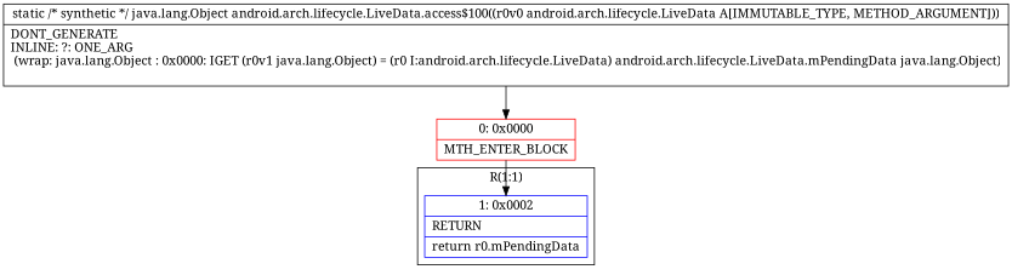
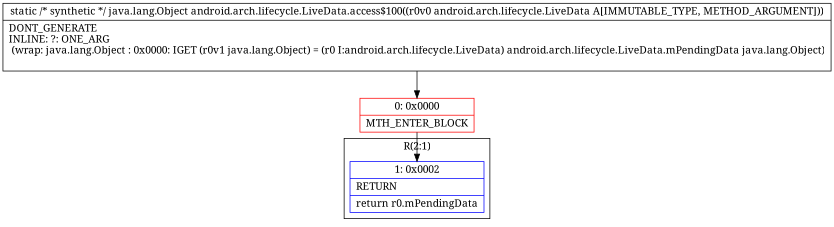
  digraph {
    fontname="Noto Serif"
    node [shape=record fontname="Noto Serif"]
    edge [fontname="Noto Serif"]
    n1 [color=blue label="{1\:\ 0x0002|RETURN\l|return r0.mPendingData\l}"]
    n2 [color=red label="{0\:\ 0x0000|MTH_ENTER_BLOCK\l}"]
    n3 [label="{static \/* synthetic *\/ java.lang.Object android.arch.lifecycle.LiveData.access$100((r0v0 android.arch.lifecycle.LiveData A[IMMUTABLE_TYPE, METHOD_ARGUMENT]))  | DONT_GENERATE\lINLINE: ?: ONE_ARG  \l  (wrap: java.lang.Object : 0x0000: IGET  (r0v1 java.lang.Object) = (r0 I:android.arch.lifecycle.LiveData) android.arch.lifecycle.LiveData.mPendingData java.lang.Object)\l\l}"]
    subgraph cluster_1 {
-     label="R(1:1)"
+     label="R(2:1)"
      n1
    }
    n2 -> n1
    n3 -> n2
  }
